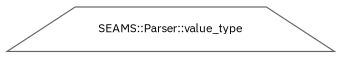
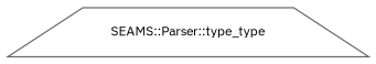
  digraph {
    rankdir=LR
    fontname="IBM Plex Sans"
-   n1 [color=grey40 fillcolor=white fontname="IBM Plex Sans" fontsize=10 height=0.2 label="SEAMS::Parser::value_type" shape=trapezium style=filled width=0.4]
+   n1 [color=grey40 fillcolor=white fontname="IBM Plex Sans" fontsize=10 height=0.2 label="SEAMS::Parser::type_type" shape=trapezium style=filled width=0.4]
  }
